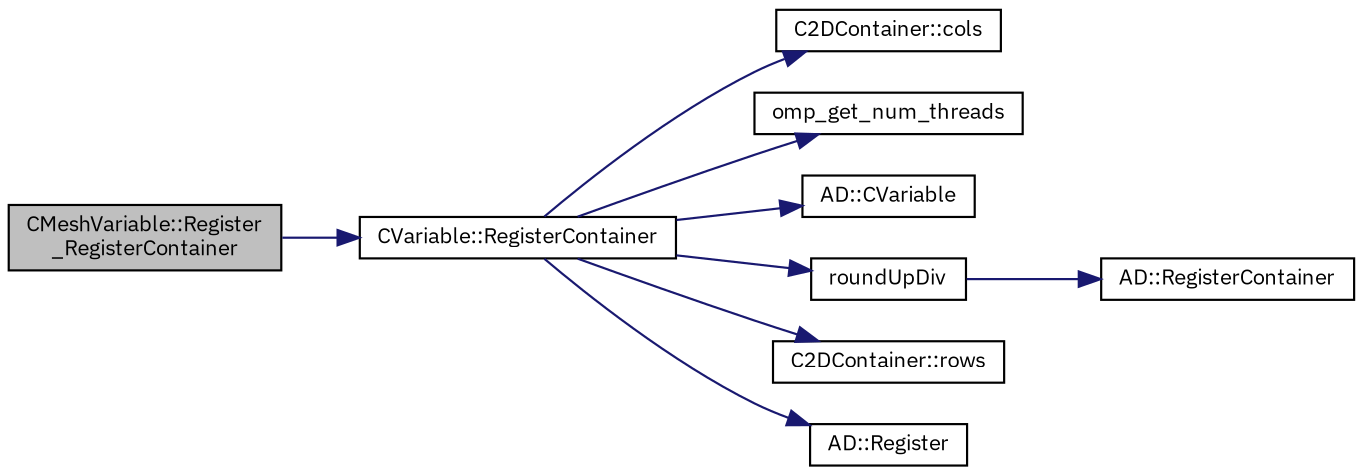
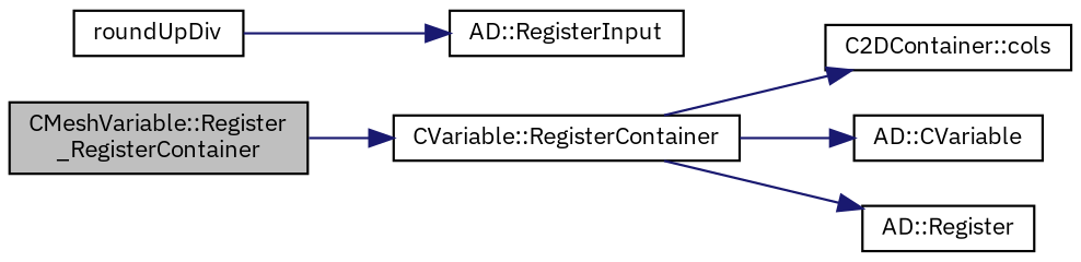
  digraph {
    fontname="IBM Plex Sans"
    rankdir=LR
    node [color=black fillcolor=white fontname="IBM Plex Sans" fontsize=10 shape=record style=filled]
    edge [color=midnightblue fontname="IBM Plex Sans" fontsize=10 labelfontname=Helvetica labelfontsize=10 style=solid]
    n1 [fillcolor=grey75 fontcolor=black height=0.2 label="CMeshVariable::Register\l_RegisterContainer" width=0.4]
    n2 [height=0.2 label="CVariable::RegisterContainer" width=0.4]
    n3 [height=0.2 label="C2DContainer::cols" width=0.4]
-   n4 [height=0.2 label=omp_get_num_threads width=0.4]
    n5 [height=0.2 label="AD::CVariable" width=0.4]
    n6 [height=0.2 label=roundUpDiv width=0.4]
-   n7 [height=0.2 label="C2DContainer::rows" width=0.4]
    n8 [height=0.2 label="AD::Register" width=0.4]
-   n9 [height=0.2 label="AD::RegisterContainer" width=0.4]
+   n9 [height=0.2 label="AD::RegisterInput" width=0.4]
    n1 -> n2
    n2 -> n3
-   n2 -> n4
    n2 -> n5
-   n2 -> n6
-   n2 -> n7
    n2 -> n8
    n6 -> n9
  }
